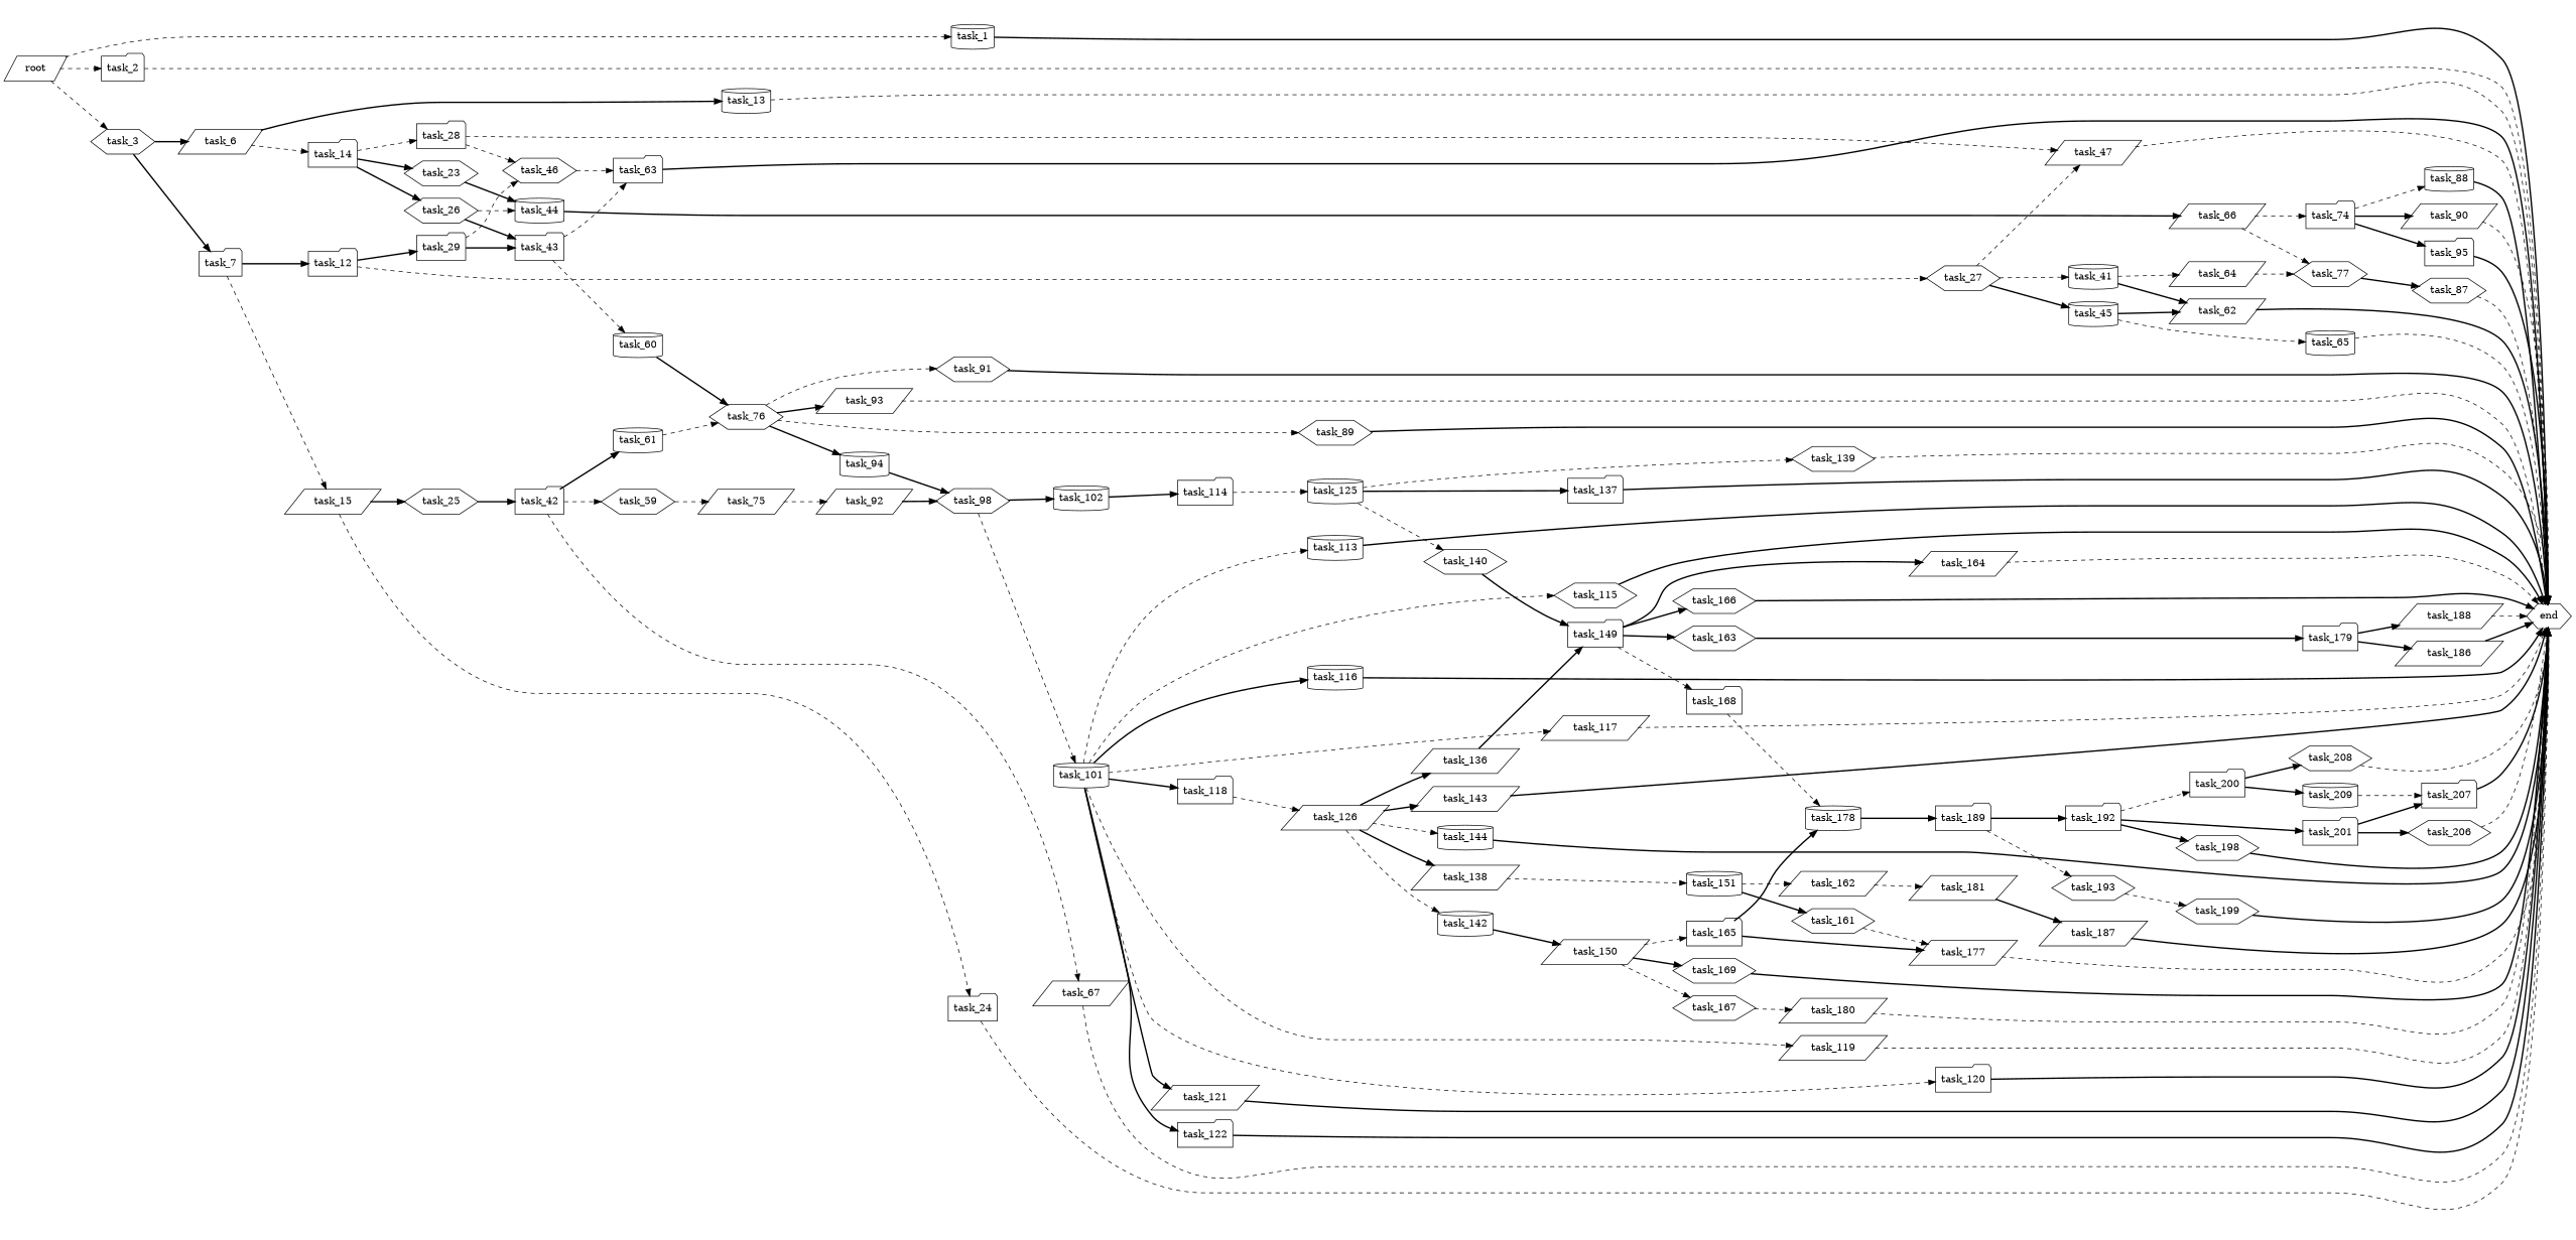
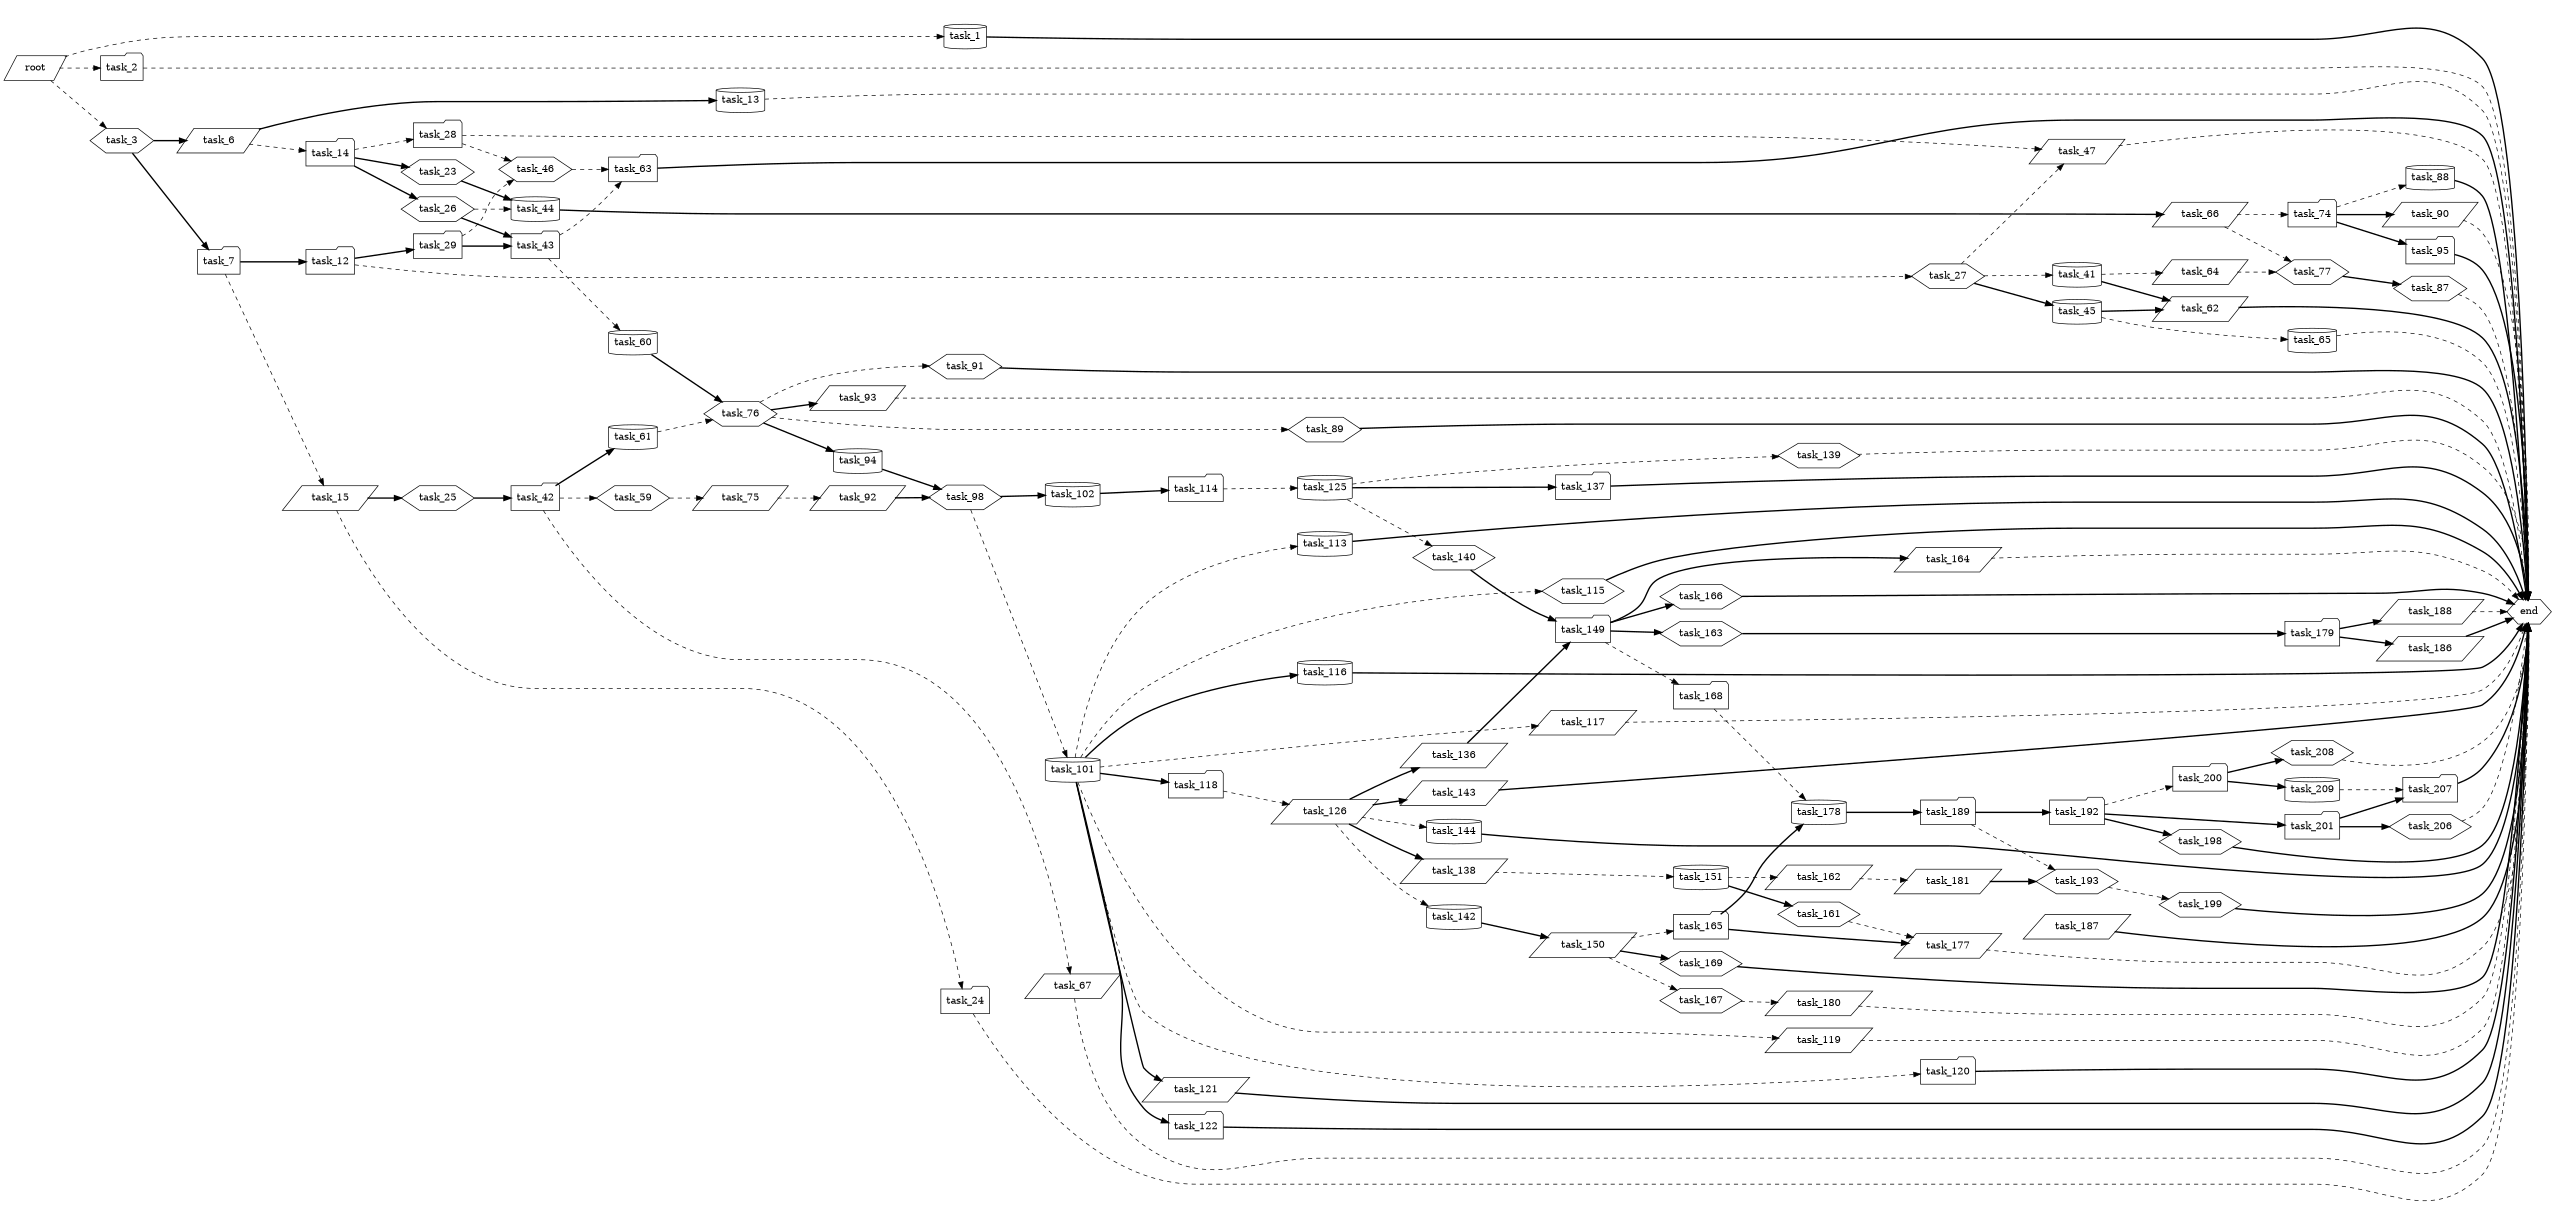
  digraph {
    rankdir=LR
    node [shape=parallelogram]
    edge [style=bold]
    task_1 [shape=cylinder]
    root
    task_2 [shape=folder]
    task_3 [shape=hexagon]
    end [shape=hexagon]
    task_6
    task_7 [shape=folder]
    task_13 [shape=cylinder]
    task_14 [shape=folder]
    task_12 [shape=folder]
    task_15
    task_23 [shape=hexagon]
    task_26 [shape=hexagon]
    task_28 [shape=folder]
    task_27 [shape=hexagon]
    task_29 [shape=folder]
    task_24 [shape=folder]
    task_25 [shape=hexagon]
    task_44 [shape=cylinder]
    task_43 [shape=folder]
    task_47
    task_46 [shape=hexagon]
    task_41 [shape=cylinder]
    task_45 [shape=cylinder]
    task_42 [shape=folder]
    task_62
    task_64
    task_65 [shape=cylinder]
    task_60 [shape=cylinder]
    task_63 [shape=folder]
    task_66
    task_59 [shape=hexagon]
    task_61 [shape=cylinder]
    task_67
    task_77 [shape=hexagon]
    task_74 [shape=folder]
    task_75
    task_76 [shape=hexagon]
    task_87 [shape=hexagon]
    task_92
    task_89 [shape=hexagon]
    task_91 [shape=hexagon]
    task_93
    task_94 [shape=cylinder]
    task_88 [shape=cylinder]
    task_90
    task_95 [shape=folder]
    task_98 [shape=hexagon]
    task_101 [shape=cylinder]
    task_102 [shape=cylinder]
    task_113 [shape=cylinder]
    task_115 [shape=hexagon]
    task_116 [shape=cylinder]
    task_117
    task_118 [shape=folder]
    task_119
    task_120 [shape=folder]
    task_121
    task_122 [shape=folder]
    task_114 [shape=folder]
    task_126
    task_125 [shape=cylinder]
    task_136
    task_138
    task_142 [shape=cylinder]
    task_143
    task_144 [shape=cylinder]
    task_137 [shape=folder]
    task_139 [shape=hexagon]
    task_140 [shape=hexagon]
    task_149 [shape=folder]
    task_151 [shape=cylinder]
    task_150
    task_163 [shape=hexagon]
    task_164
    task_166 [shape=hexagon]
    task_168 [shape=folder]
    task_161 [shape=hexagon]
    task_162
    task_165 [shape=folder]
    task_167 [shape=hexagon]
    task_169 [shape=hexagon]
    task_179 [shape=folder]
    task_178 [shape=cylinder]
    task_177
    task_181
    task_180
    task_186
    task_188
    task_189 [shape=folder]
    task_187
    task_192 [shape=folder]
    task_193 [shape=hexagon]
    task_198 [shape=hexagon]
    task_200 [shape=folder]
    task_201 [shape=folder]
    task_199 [shape=hexagon]
    task_208 [shape=hexagon]
    task_209 [shape=cylinder]
    task_206 [shape=hexagon]
    task_207 [shape=folder]
    task_1 -> end
    root -> task_1 [style=dashed]
    root -> task_2 [style=dashed]
    root -> task_3 [style=dashed]
    task_2 -> end [style=dashed]
    task_3 -> task_6
    task_3 -> task_7
    task_6 -> task_13
    task_6 -> task_14 [style=dashed]
    task_7 -> task_12
    task_7 -> task_15 [style=dashed]
    task_13 -> end [style=dashed]
    task_14 -> task_23
    task_14 -> task_26
    task_14 -> task_28 [style=dashed]
    task_12 -> task_27 [style=dashed]
    task_12 -> task_29
    task_15 -> task_24 [style=dashed]
    task_15 -> task_25
    task_23 -> task_44
    task_26 -> task_44 [style=dashed]
    task_26 -> task_43
    task_28 -> task_47 [style=dashed]
    task_28 -> task_46 [style=dashed]
    task_27 -> task_47 [style=dashed]
    task_27 -> task_41 [style=dashed]
    task_27 -> task_45
    task_29 -> task_43
    task_29 -> task_46 [style=dashed]
    task_24 -> end [style=dashed]
    task_25 -> task_42
    task_44 -> task_66
    task_43 -> task_60 [style=dashed]
    task_43 -> task_63 [style=dashed]
    task_47 -> end [style=dashed]
    task_46 -> task_63 [style=dashed]
    task_41 -> task_62
    task_41 -> task_64 [style=dashed]
    task_45 -> task_62
    task_45 -> task_65 [style=dashed]
    task_42 -> task_59 [style=dashed]
    task_42 -> task_61
    task_42 -> task_67 [style=dashed]
    task_62 -> end
    task_64 -> task_77 [style=dashed]
    task_65 -> end [style=dashed]
    task_60 -> task_76
    task_63 -> end
    task_66 -> task_77 [style=dashed]
    task_66 -> task_74 [style=dashed]
    task_59 -> task_75 [style=dashed]
    task_61 -> task_76 [style=dashed]
    task_67 -> end [style=dashed]
    task_77 -> task_87
    task_74 -> task_88 [style=dashed]
    task_74 -> task_90
    task_74 -> task_95
    task_75 -> task_92 [style=dashed]
    task_76 -> task_89 [style=dashed]
    task_76 -> task_91 [style=dashed]
    task_76 -> task_93
    task_76 -> task_94
    task_87 -> end [style=dashed]
    task_92 -> task_98
    task_89 -> end
    task_91 -> end
    task_93 -> end [style=dashed]
    task_94 -> task_98
    task_88 -> end
    task_90 -> end [style=dashed]
    task_95 -> end
    task_98 -> task_101 [style=dashed]
    task_98 -> task_102
    task_101 -> task_113 [style=dashed]
    task_101 -> task_115 [style=dashed]
    task_101 -> task_116
    task_101 -> task_117 [style=dashed]
    task_101 -> task_118
    task_101 -> task_119 [style=dashed]
    task_101 -> task_120 [style=dashed]
    task_101 -> task_121
    task_101 -> task_122
    task_102 -> task_114
    task_113 -> end
    task_115 -> end
    task_116 -> end
    task_117 -> end [style=dashed]
    task_118 -> task_126 [style=dashed]
    task_119 -> end [style=dashed]
    task_120 -> end
    task_121 -> end
    task_122 -> end
    task_114 -> task_125 [style=dashed]
    task_126 -> task_136
    task_126 -> task_138
    task_126 -> task_142 [style=dashed]
    task_126 -> task_143
    task_126 -> task_144 [style=dashed]
    task_125 -> task_137
    task_125 -> task_139 [style=dashed]
    task_125 -> task_140 [style=dashed]
    task_136 -> task_149
    task_138 -> task_151 [style=dashed]
    task_142 -> task_150
    task_143 -> end
    task_144 -> end
    task_137 -> end
    task_139 -> end [style=dashed]
    task_140 -> task_149
    task_149 -> task_163
    task_149 -> task_164
    task_149 -> task_166
    task_149 -> task_168 [style=dashed]
    task_151 -> task_161
    task_151 -> task_162 [style=dashed]
    task_150 -> task_165 [style=dashed]
    task_150 -> task_167 [style=dashed]
    task_150 -> task_169
    task_163 -> task_179
    task_164 -> end [style=dashed]
    task_166 -> end
    task_168 -> task_178 [style=dashed]
    task_161 -> task_177 [style=dashed]
    task_162 -> task_181 [style=dashed]
    task_165 -> task_178
    task_165 -> task_177
    task_167 -> task_180 [style=dashed]
    task_169 -> end
    task_179 -> task_186
    task_179 -> task_188
    task_178 -> task_189
    task_177 -> end [style=dashed]
-   task_181 -> task_187
+   task_181 -> task_193
    task_180 -> end [style=dashed]
    task_186 -> end
    task_188 -> end [style=dashed]
    task_189 -> task_192
    task_189 -> task_193 [style=dashed]
    task_187 -> end
    task_192 -> task_198
    task_192 -> task_200 [style=dashed]
    task_192 -> task_201
    task_193 -> task_199 [style=dashed]
    task_198 -> end
    task_200 -> task_208
    task_200 -> task_209
    task_201 -> task_206
    task_201 -> task_207
    task_199 -> end
    task_208 -> end [style=dashed]
    task_209 -> task_207 [style=dashed]
    task_206 -> end [style=dashed]
    task_207 -> end
  }
